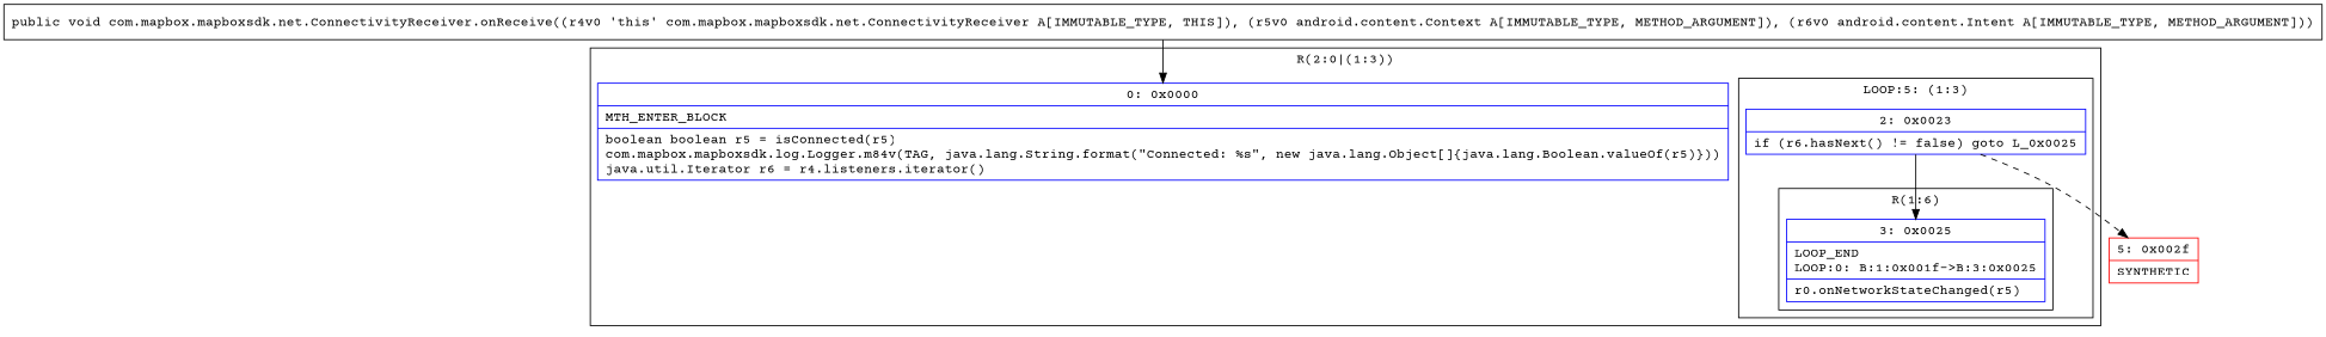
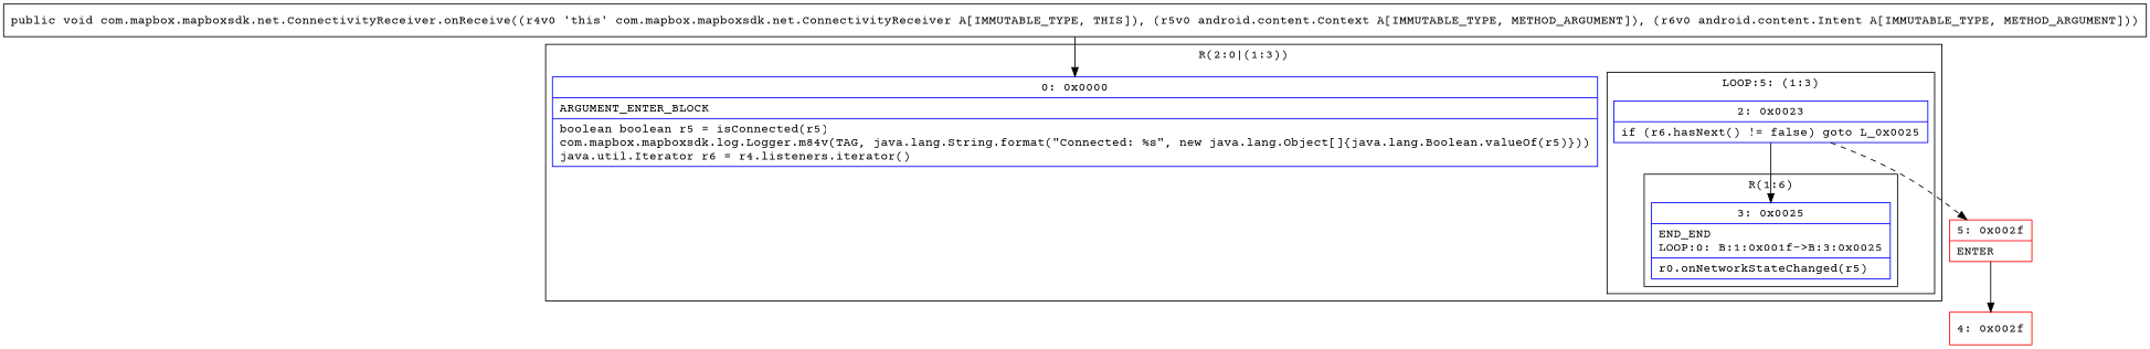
  digraph {
    fontname="Courier Prime"
    node [color=blue fontname="Courier Prime" shape=record]
    edge [fontname="Courier Prime"]
-   n1 [label="{3\:\ 0x0025|LOOP_END\lLOOP:0: B:1:0x001f\-\>B:3:0x0025\l|r0.onNetworkStateChanged(r5)\l}"]
+   n1 [label="{3\:\ 0x0025|END_END\lLOOP:0: B:1:0x001f\-\>B:3:0x0025\l|r0.onNetworkStateChanged(r5)\l}"]
    n2 [label="{2\:\ 0x0023|if (r6.hasNext() != false) goto L_0x0025\l}"]
-   n3 [label="{0\:\ 0x0000|MTH_ENTER_BLOCK\l|boolean boolean r5 = isConnected(r5)\lcom.mapbox.mapboxsdk.log.Logger.m84v(TAG, java.lang.String.format(\"Connected: %s\", new java.lang.Object[]\{java.lang.Boolean.valueOf(r5)\}))\ljava.util.Iterator r6 = r4.listeners.iterator()\l}"]
-   n4 [color=red label="{5\:\ 0x002f|SYNTHETIC\l}"]
+   n3 [label="{0\:\ 0x0000|ARGUMENT_ENTER_BLOCK\l|boolean boolean r5 = isConnected(r5)\lcom.mapbox.mapboxsdk.log.Logger.m84v(TAG, java.lang.String.format(\"Connected: %s\", new java.lang.Object[]\{java.lang.Boolean.valueOf(r5)\}))\ljava.util.Iterator r6 = r4.listeners.iterator()\l}"]
+   n4 [color=red label="{5\:\ 0x002f|ENTER\l}"]
+   n5 [color=red label="{4\:\ 0x002f}"]
    n6 [label="{public void com.mapbox.mapboxsdk.net.ConnectivityReceiver.onReceive((r4v0 'this' com.mapbox.mapboxsdk.net.ConnectivityReceiver A[IMMUTABLE_TYPE, THIS]), (r5v0 android.content.Context A[IMMUTABLE_TYPE, METHOD_ARGUMENT]), (r6v0 android.content.Intent A[IMMUTABLE_TYPE, METHOD_ARGUMENT])) }" color=""]
    subgraph cluster_1 {
      label="R(2:0|(1:3))"
      n3
      subgraph cluster_2 {
        label="LOOP:5: (1:3)"
        n2
        subgraph cluster_3 {
          label="R(1:6)"
          n1
        }
      }
    }
    n2 -> n1
    n2 -> n4 [style=dashed]
+   n4 -> n5
    n6 -> n3
  }
